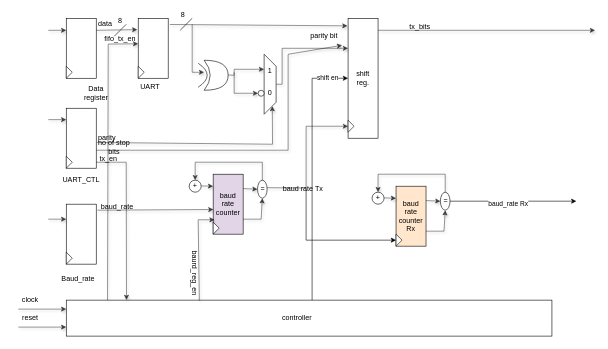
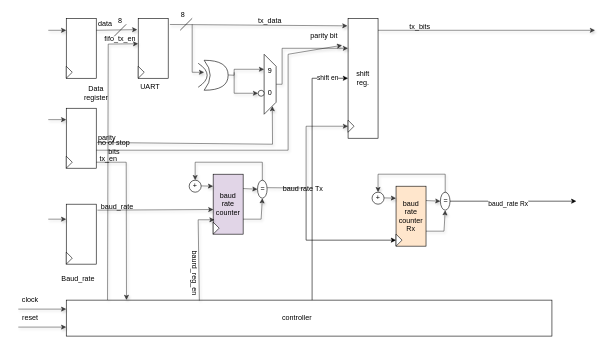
  <mxCell id="0" />
  <mxCell id="1" parent="0" />
  <mxCell id="2" value="" style="rounded=0;whiteSpace=wrap;html=1;direction=south;" parent="1" vertex="1"><mxGeometry x="110" y="30" width="50" height="100" as="geometry" /></mxCell>
  <mxCell id="3" value="" style="triangle;whiteSpace=wrap;html=1;" parent="1" vertex="1"><mxGeometry x="110" y="110" width="10" height="20" as="geometry" /></mxCell>
  <mxCell id="4" value="" style="rounded=0;whiteSpace=wrap;html=1;direction=south;" parent="1" vertex="1"><mxGeometry x="110" y="180" width="50" height="100" as="geometry" /></mxCell>
  <mxCell id="5" value="" style="triangle;whiteSpace=wrap;html=1;" parent="1" vertex="1"><mxGeometry x="110" y="260" width="10" height="20" as="geometry" /></mxCell>
  <mxCell id="6" value="" style="rounded=0;whiteSpace=wrap;html=1;direction=south;" parent="1" vertex="1"><mxGeometry x="110" y="340" width="50" height="100" as="geometry" /></mxCell>
  <mxCell id="7" value="" style="triangle;whiteSpace=wrap;html=1;" parent="1" vertex="1"><mxGeometry x="110" y="420" width="10" height="20" as="geometry" /></mxCell>
  <mxCell id="8" value="" style="rounded=0;whiteSpace=wrap;html=1;direction=south;" parent="1" vertex="1"><mxGeometry x="230" y="30" width="50" height="100" as="geometry" /></mxCell>
  <mxCell id="9" value="" style="triangle;whiteSpace=wrap;html=1;" parent="1" vertex="1"><mxGeometry x="230" y="110" width="10" height="20" as="geometry" /></mxCell>
  <mxCell id="10" value="" style="endArrow=classic;html=1;rounded=0;strokeWidth=1;startSize=6;opacity=70;jumpSize=1;strokeColor=default;shadow=1;entryX=0.189;entryY=1.03;entryDx=0;entryDy=0;entryPerimeter=0;" parent="1" target="8" edge="1"><mxGeometry width="50" height="50" relative="1" as="geometry"><mxPoint x="160" y="50" as="sourcePoint" /><mxPoint x="190" y="50" as="targetPoint" /></mxGeometry></mxCell>
  <mxCell id="11" value="shift&lt;div&gt;reg.&lt;/div&gt;" style="rounded=0;whiteSpace=wrap;html=1;direction=south;" parent="1" vertex="1"><mxGeometry x="580" y="30" width="50" height="200" as="geometry" /></mxCell>
  <mxCell id="12" value="" style="triangle;whiteSpace=wrap;html=1;" parent="1" vertex="1"><mxGeometry x="580" y="200" width="10" height="20" as="geometry" /></mxCell>
  <mxCell id="13" value="Data register" style="text;html=1;align=center;verticalAlign=middle;whiteSpace=wrap;rounded=0;" parent="1" vertex="1"><mxGeometry x="130" y="140" width="60" height="30" as="geometry" /></mxCell>
- <mxCell id="14" value="UART_CTL" style="text;html=1;align=center;verticalAlign=middle;whiteSpace=wrap;rounded=0;" parent="1" vertex="1"><mxGeometry x="105" y="285" width="60" height="30" as="geometry" /></mxCell>
  <mxCell id="15" value="Baud_rate" style="text;html=1;align=center;verticalAlign=middle;whiteSpace=wrap;rounded=0;" parent="1" vertex="1"><mxGeometry x="100" y="450" width="60" height="30" as="geometry" /></mxCell>
  <mxCell id="16" value="" style="endArrow=classic;html=1;rounded=0;strokeWidth=1;startSize=6;opacity=70;jumpSize=1;strokeColor=default;shadow=1;entryX=0.063;entryY=1.021;entryDx=0;entryDy=0;entryPerimeter=0;exitX=0.103;exitY=-0.056;exitDx=0;exitDy=0;exitPerimeter=0;" parent="1" source="8" target="11" edge="1"><mxGeometry width="50" height="50" relative="1" as="geometry"><mxPoint x="320" y="40" as="sourcePoint" /><mxPoint x="350" y="40" as="targetPoint" /></mxGeometry></mxCell>
  <mxCell id="17" value="" style="endArrow=classic;html=1;rounded=0;strokeWidth=1;startSize=6;opacity=70;jumpSize=1;strokeColor=default;shadow=1;" parent="1" edge="1"><mxGeometry width="50" height="50" relative="1" as="geometry"><mxPoint x="320" y="40" as="sourcePoint" /><mxPoint x="340" y="120" as="targetPoint" /><Array as="points"><mxPoint x="320" y="120" /></Array></mxGeometry></mxCell>
  <mxCell id="18" value="" style="endArrow=classic;html=1;rounded=0;strokeWidth=1;startSize=6;opacity=70;jumpSize=1;strokeColor=default;shadow=1;entryX=0.25;entryY=1;entryDx=0;entryDy=0;" parent="1" target="11" edge="1"><mxGeometry width="50" height="50" relative="1" as="geometry"><mxPoint x="460" y="140" as="sourcePoint" /><mxPoint x="580" y="80" as="targetPoint" /><Array as="points"><mxPoint x="470" y="140" /><mxPoint x="470" y="80" /></Array></mxGeometry></mxCell>
  <mxCell id="19" value="" style="endArrow=classic;html=1;rounded=0;strokeWidth=1;startSize=6;opacity=70;jumpSize=1;strokeColor=default;shadow=1;entryX=1;entryY=0.25;entryDx=0;entryDy=0;exitX=0.571;exitY=-0.03;exitDx=0;exitDy=0;exitPerimeter=0;" parent="1" source="4" target="71" edge="1"><mxGeometry width="50" height="50" relative="1" as="geometry"><mxPoint x="160" y="220" as="sourcePoint" /><mxPoint x="190" y="220" as="targetPoint" /><Array as="points"><mxPoint x="454" y="240" /></Array></mxGeometry></mxCell>
  <mxCell id="20" value="" style="group" parent="1" vertex="1" connectable="0"><mxGeometry x="315" y="270" width="130" height="120" as="geometry" /></mxCell>
  <mxCell id="21" value="baud rate counter" style="rounded=0;whiteSpace=wrap;html=1;direction=south;fillColor=#e1d5e7;" parent="20" vertex="1"><mxGeometry x="40" y="20" width="50" height="100" as="geometry" /></mxCell>
  <mxCell id="22" value="" style="triangle;whiteSpace=wrap;html=1;" parent="20" vertex="1"><mxGeometry x="40" y="100" width="10" height="20" as="geometry" /></mxCell>
  <mxCell id="23" value="" style="group" parent="20" vertex="1" connectable="0"><mxGeometry x="90" y="30" width="40" height="30" as="geometry" /></mxCell>
  <mxCell id="24" value="" style="endArrow=classic;html=1;rounded=0;strokeWidth=1;startSize=6;opacity=70;jumpSize=1;strokeColor=default;shadow=1;entryX=0;entryY=0.5;entryDx=0;entryDy=0;" parent="23" target="25" edge="1"><mxGeometry width="50" height="50" relative="1" as="geometry"><mxPoint y="14" as="sourcePoint" /><mxPoint x="20" y="14" as="targetPoint" /></mxGeometry></mxCell>
  <mxCell id="25" value="" style="ellipse;whiteSpace=wrap;html=1;" parent="23" vertex="1"><mxGeometry x="24" width="16" height="30" as="geometry" /></mxCell>
  <mxCell id="26" value="=" style="text;html=1;align=center;verticalAlign=middle;whiteSpace=wrap;rounded=0;" parent="23" vertex="1"><mxGeometry x="26" y="10" width="14" height="10" as="geometry" /></mxCell>
  <mxCell id="27" value="" style="endArrow=classic;html=1;rounded=0;strokeWidth=1;startSize=6;opacity=70;jumpSize=1;strokeColor=default;shadow=1;exitX=0.5;exitY=0;exitDx=0;exitDy=0;" parent="20" source="25" target="28" edge="1"><mxGeometry width="50" height="50" relative="1" as="geometry"><mxPoint x="155" y="20" as="sourcePoint" /><mxPoint y="40" as="targetPoint" /><Array as="points"><mxPoint x="122" /><mxPoint x="10" /></Array></mxGeometry></mxCell>
  <mxCell id="28" value="" style="ellipse;whiteSpace=wrap;html=1;" parent="20" vertex="1"><mxGeometry y="30" width="20" height="20" as="geometry" /></mxCell>
  <mxCell id="29" value="+" style="text;html=1;align=center;verticalAlign=middle;whiteSpace=wrap;rounded=0;" parent="20" vertex="1"><mxGeometry x="5" y="32.5" width="10" height="15" as="geometry" /></mxCell>
  <mxCell id="30" value="" style="endArrow=classic;html=1;rounded=0;strokeWidth=1;startSize=6;opacity=70;jumpSize=1;strokeColor=default;shadow=1;" parent="20" edge="1"><mxGeometry width="50" height="50" relative="1" as="geometry"><mxPoint x="20" y="39.5" as="sourcePoint" /><mxPoint x="40" y="40" as="targetPoint" /></mxGeometry></mxCell>
  <mxCell id="31" value="" style="endArrow=classic;html=1;rounded=0;strokeWidth=1;startSize=6;opacity=70;jumpSize=1;strokeColor=default;shadow=1;entryX=0.5;entryY=1;entryDx=0;entryDy=0;exitX=0.75;exitY=0;exitDx=0;exitDy=0;" parent="20" source="21" target="25" edge="1"><mxGeometry width="50" height="50" relative="1" as="geometry"><mxPoint x="100" y="90" as="sourcePoint" /><mxPoint x="-40" y="95" as="targetPoint" /><Array as="points"><mxPoint x="120" y="95" /></Array></mxGeometry></mxCell>
  <mxCell id="32" value="" style="endArrow=classic;html=1;rounded=0;strokeWidth=1;startSize=6;opacity=70;jumpSize=1;strokeColor=default;shadow=1;exitX=1;exitY=0.25;exitDx=0;exitDy=0;entryX=0;entryY=0.5;entryDx=0;entryDy=0;" parent="1" source="26" edge="1" target="12"><mxGeometry width="50" height="50" relative="1" as="geometry"><mxPoint x="470" y="315" as="sourcePoint" /><mxPoint x="490" y="180" as="targetPoint" /><Array as="points"><mxPoint x="510" y="313" /><mxPoint x="510" y="210" /></Array></mxGeometry></mxCell>
  <mxCell id="33" value="" style="rounded=0;whiteSpace=wrap;html=1;" parent="1" vertex="1"><mxGeometry x="110" y="500" width="810" height="60" as="geometry" /></mxCell>
  <mxCell id="34" value="controller" style="text;html=1;align=center;verticalAlign=middle;whiteSpace=wrap;rounded=0;" parent="1" vertex="1"><mxGeometry x="465" y="515" width="60" height="30" as="geometry" /></mxCell>
  <mxCell id="35" value="" style="endArrow=classic;html=1;rounded=0;strokeWidth=1;startSize=6;opacity=70;jumpSize=1;strokeColor=default;shadow=1;entryX=1;entryY=1;entryDx=0;entryDy=0;" parent="1" edge="1" target="53"><mxGeometry width="50" height="50" relative="1" as="geometry"><mxPoint x="160" y="250" as="sourcePoint" /><mxPoint x="480" y="90" as="targetPoint" /><Array as="points"><mxPoint x="460" y="250" /><mxPoint x="480" y="250" /><mxPoint x="480" y="90" /></Array></mxGeometry></mxCell>
  <mxCell id="36" value="no of stop bits" style="text;html=1;align=center;verticalAlign=middle;whiteSpace=wrap;rounded=0;" parent="1" vertex="1"><mxGeometry x="160" y="240" width="60" height="10" as="geometry" /></mxCell>
  <mxCell id="37" value="" style="endArrow=classic;html=1;rounded=0;strokeWidth=1;startSize=6;opacity=70;jumpSize=1;strokeColor=default;shadow=1;" parent="1" edge="1"><mxGeometry width="50" height="50" relative="1" as="geometry"><mxPoint x="630" y="50" as="sourcePoint" /><mxPoint x="991.91" y="50" as="targetPoint" /></mxGeometry></mxCell>
  <mxCell id="38" value="" style="endArrow=classic;html=1;rounded=0;strokeWidth=1;startSize=6;opacity=70;jumpSize=1;strokeColor=default;shadow=1;entryX=0.124;entryY=-0.004;entryDx=0;entryDy=0;entryPerimeter=0;" parent="1" target="33" edge="1"><mxGeometry width="50" height="50" relative="1" as="geometry"><mxPoint x="160" y="270" as="sourcePoint" /><mxPoint x="190" y="270" as="targetPoint" /><Array as="points"><mxPoint x="210" y="270" /></Array></mxGeometry></mxCell>
  <mxCell id="39" value="" style="endArrow=classic;html=1;rounded=0;strokeWidth=1;startSize=6;opacity=70;jumpSize=1;strokeColor=default;shadow=1;" parent="1" edge="1"><mxGeometry width="50" height="50" relative="1" as="geometry"><mxPoint x="80" y="50" as="sourcePoint" /><mxPoint x="110" y="50" as="targetPoint" /></mxGeometry></mxCell>
  <mxCell id="40" value="" style="endArrow=classic;html=1;rounded=0;strokeWidth=1;startSize=6;opacity=70;jumpSize=1;strokeColor=default;shadow=1;" parent="1" edge="1"><mxGeometry width="50" height="50" relative="1" as="geometry"><mxPoint x="80" y="199" as="sourcePoint" /><mxPoint x="110" y="199" as="targetPoint" /></mxGeometry></mxCell>
  <mxCell id="41" value="" style="endArrow=classic;html=1;rounded=0;strokeWidth=1;startSize=6;opacity=70;jumpSize=1;strokeColor=default;shadow=1;" parent="1" edge="1"><mxGeometry width="50" height="50" relative="1" as="geometry"><mxPoint x="80" y="365" as="sourcePoint" /><mxPoint x="110" y="365" as="targetPoint" /></mxGeometry></mxCell>
  <mxCell id="42" value="baurd_reg_en" style="text;html=1;align=center;verticalAlign=middle;whiteSpace=wrap;rounded=0;rotation=90;" parent="1" vertex="1"><mxGeometry x="280" y="440" width="90" height="30" as="geometry" /></mxCell>
  <mxCell id="43" value="tx_en" style="text;html=1;align=center;verticalAlign=middle;whiteSpace=wrap;rounded=0;" parent="1" vertex="1"><mxGeometry x="163" y="260" width="35" height="10" as="geometry" /></mxCell>
  <mxCell id="44" value="baud_rate" style="text;html=1;align=center;verticalAlign=middle;whiteSpace=wrap;rounded=0;" parent="1" vertex="1"><mxGeometry x="170" y="340" width="50" height="10" as="geometry" /></mxCell>
  <mxCell id="45" value="baud rate Tx" style="text;html=1;align=center;verticalAlign=middle;whiteSpace=wrap;rounded=0;rotation=0;" parent="1" vertex="1"><mxGeometry x="465" y="300" width="80" height="30" as="geometry" /></mxCell>
  <mxCell id="46" value="UART" style="text;html=1;align=center;verticalAlign=middle;whiteSpace=wrap;rounded=0;" parent="1" vertex="1"><mxGeometry x="220" y="130" width="60" height="30" as="geometry" /></mxCell>
  <mxCell id="47" value="" style="endArrow=classic;html=1;rounded=0;strokeWidth=1;startSize=6;opacity=70;jumpSize=1;strokeColor=default;shadow=1;entryX=0.589;entryY=0.992;entryDx=0;entryDy=0;entryPerimeter=0;" parent="1" target="21" edge="1"><mxGeometry width="50" height="50" relative="1" as="geometry"><mxPoint x="162" y="350" as="sourcePoint" /><mxPoint x="270" y="350" as="targetPoint" /></mxGeometry></mxCell>
  <mxCell id="48" value="fifo_tx_en" style="text;html=1;align=center;verticalAlign=middle;whiteSpace=wrap;rounded=0;" parent="1" vertex="1"><mxGeometry x="170" y="50" width="60" height="30" as="geometry" /></mxCell>
  <mxCell id="49" value="" style="endArrow=classic;html=1;rounded=0;strokeWidth=1;startSize=6;opacity=70;jumpSize=1;strokeColor=default;shadow=1;" parent="1" edge="1"><mxGeometry width="50" height="50" relative="1" as="geometry"><mxPoint x="30" y="515" as="sourcePoint" /><mxPoint x="110" y="515" as="targetPoint" /></mxGeometry></mxCell>
  <mxCell id="50" value="clock" style="text;html=1;align=center;verticalAlign=middle;whiteSpace=wrap;rounded=0;" parent="1" vertex="1"><mxGeometry x="20" y="485" width="60" height="30" as="geometry" /></mxCell>
  <mxCell id="51" value="" style="endArrow=classic;html=1;rounded=0;strokeWidth=1;startSize=6;opacity=70;jumpSize=1;strokeColor=default;shadow=1;" parent="1" edge="1"><mxGeometry width="50" height="50" relative="1" as="geometry"><mxPoint x="30" y="545" as="sourcePoint" /><mxPoint x="110" y="545" as="targetPoint" /></mxGeometry></mxCell>
  <mxCell id="52" value="reset" style="text;html=1;align=center;verticalAlign=middle;whiteSpace=wrap;rounded=0;" parent="1" vertex="1"><mxGeometry x="20" y="515" width="60" height="30" as="geometry" /></mxCell>
  <mxCell id="53" value="parity bit" style="text;html=1;align=center;verticalAlign=middle;whiteSpace=wrap;rounded=0;" parent="1" vertex="1"><mxGeometry x="510" y="45" width="60" height="30" as="geometry" /></mxCell>
  <mxCell id="54" value="" style="endArrow=none;html=1;rounded=0;" parent="1" edge="1"><mxGeometry width="50" height="50" relative="1" as="geometry"><mxPoint x="300" y="50" as="sourcePoint" /><mxPoint x="320" y="30" as="targetPoint" /></mxGeometry></mxCell>
  <mxCell id="55" value="8" style="text;html=1;align=center;verticalAlign=middle;whiteSpace=wrap;rounded=0;" parent="1" vertex="1"><mxGeometry x="300" y="20" width="10" height="10" as="geometry" /></mxCell>
+ <mxCell id="56" value="tx_data" style="text;html=1;align=center;verticalAlign=middle;whiteSpace=wrap;rounded=0;" parent="1" vertex="1"><mxGeometry x="420" y="20" width="60" height="30" as="geometry" /></mxCell>
  <mxCell id="57" value="data" style="text;html=1;align=center;verticalAlign=middle;whiteSpace=wrap;rounded=0;" parent="1" vertex="1"><mxGeometry x="160" y="30" width="30" height="20" as="geometry" /></mxCell>
  <mxCell id="58" value="" style="endArrow=none;html=1;rounded=0;" parent="1" edge="1"><mxGeometry width="50" height="50" relative="1" as="geometry"><mxPoint x="190" y="60" as="sourcePoint" /><mxPoint x="210" y="40" as="targetPoint" /></mxGeometry></mxCell>
  <mxCell id="59" value="8" style="text;html=1;align=center;verticalAlign=middle;whiteSpace=wrap;rounded=0;" parent="1" vertex="1"><mxGeometry x="185" y="20" width="30" height="30" as="geometry" /></mxCell>
  <mxCell id="60" value="tx_bits" style="text;html=1;align=center;verticalAlign=middle;whiteSpace=wrap;rounded=0;" parent="1" vertex="1"><mxGeometry x="670" y="40" width="60" height="10" as="geometry" /></mxCell>
  <mxCell id="61" value="" style="endArrow=classic;html=1;rounded=0;strokeWidth=1;startSize=6;opacity=70;jumpSize=1;strokeColor=default;shadow=1;exitX=0.085;exitY=-0.004;exitDx=0;exitDy=0;exitPerimeter=0;entryX=1;entryY=0.75;entryDx=0;entryDy=0;" parent="1" source="33" target="48" edge="1"><mxGeometry width="50" height="50" relative="1" as="geometry"><mxPoint x="179" y="500" as="sourcePoint" /><mxPoint x="230" y="100" as="targetPoint" /><Array as="points"><mxPoint x="180" y="73" /></Array></mxGeometry></mxCell>
  <mxCell id="62" value="parity" style="text;html=1;align=center;verticalAlign=middle;whiteSpace=wrap;rounded=0;" parent="1" vertex="1"><mxGeometry x="158" y="225" width="40" height="10" as="geometry" /></mxCell>
  <mxCell id="63" value="" style="endArrow=classic;html=1;rounded=0;strokeWidth=1;startSize=6;opacity=70;jumpSize=1;strokeColor=default;shadow=1;exitX=0.274;exitY=0.012;exitDx=0;exitDy=0;exitPerimeter=0;entryX=0.233;entryY=-0.198;entryDx=0;entryDy=0;entryPerimeter=0;" parent="1" source="33" target="22" edge="1"><mxGeometry width="50" height="50" relative="1" as="geometry"><mxPoint x="325" y="364" as="sourcePoint" /><mxPoint x="355" y="364" as="targetPoint" /><Array as="points"><mxPoint x="330" y="366" /></Array></mxGeometry></mxCell>
  <mxCell id="64" value="" style="group" parent="1" vertex="1" connectable="0"><mxGeometry x="330" y="90" width="130" height="100" as="geometry" /></mxCell>
  <mxCell id="65" value="" style="shape=xor;whiteSpace=wrap;html=1;" parent="64" vertex="1"><mxGeometry x="10" y="10" width="40" height="50" as="geometry" /></mxCell>
  <mxCell id="66" value="" style="endArrow=none;html=1;rounded=0;curved=1;" parent="64" edge="1"><mxGeometry width="50" height="50" relative="1" as="geometry"><mxPoint y="55" as="sourcePoint" /><mxPoint y="15" as="targetPoint" /><Array as="points"><mxPoint x="30" y="35" /></Array></mxGeometry></mxCell>
  <mxCell id="67" value="" style="endArrow=classic;html=1;rounded=0;strokeWidth=1;startSize=6;opacity=70;jumpSize=1;strokeColor=default;shadow=1;entryX=0.25;entryY=1;entryDx=0;entryDy=0;" parent="64" target="71" edge="1"><mxGeometry width="50" height="50" relative="1" as="geometry"><mxPoint x="50" y="34.5" as="sourcePoint" /><mxPoint x="107" y="20" as="targetPoint" /><Array as="points"><mxPoint x="60" y="35" /><mxPoint x="60" y="25" /></Array></mxGeometry></mxCell>
  <mxCell id="68" value="" style="endArrow=classic;html=1;rounded=0;strokeWidth=1;startSize=6;opacity=70;jumpSize=1;strokeColor=default;shadow=1;entryX=0;entryY=0.5;entryDx=0;entryDy=0;" parent="64" target="74" edge="1"><mxGeometry width="50" height="50" relative="1" as="geometry"><mxPoint x="60" y="30" as="sourcePoint" /><mxPoint x="90" y="70" as="targetPoint" /><Array as="points"><mxPoint x="60" y="65" /></Array></mxGeometry></mxCell>
  <mxCell id="69" value="" style="group" parent="64" vertex="1" connectable="0"><mxGeometry x="100" width="30" height="100" as="geometry" /></mxCell>
  <mxCell id="70" value="" style="group" parent="69" vertex="1" connectable="0"><mxGeometry x="10" width="20" height="100" as="geometry" /></mxCell>
  <mxCell id="71" value="" style="shape=trapezoid;perimeter=trapezoidPerimeter;whiteSpace=wrap;html=1;fixedSize=1;direction=south;" parent="70" vertex="1"><mxGeometry width="20" height="100" as="geometry" /></mxCell>
- <mxCell id="72" value="1" style="text;html=1;align=center;verticalAlign=middle;whiteSpace=wrap;rounded=0;" parent="70" vertex="1"><mxGeometry y="20.001" width="20" height="14.286" as="geometry" /></mxCell>
+ <mxCell id="72" value="9" style="text;html=1;align=center;verticalAlign=middle;whiteSpace=wrap;rounded=0;" parent="70" vertex="1"><mxGeometry y="20.001" width="20" height="14.286" as="geometry" /></mxCell>
  <mxCell id="73" value="0" style="text;html=1;align=center;verticalAlign=middle;whiteSpace=wrap;rounded=0;" parent="70" vertex="1"><mxGeometry x="5" y="50" width="10" height="28.571" as="geometry" /></mxCell>
  <mxCell id="74" value="" style="ellipse;whiteSpace=wrap;html=1;aspect=fixed;" parent="69" vertex="1"><mxGeometry y="60" width="10" height="10" as="geometry" /></mxCell>
  <mxCell id="75" value="" style="group" vertex="1" connectable="0" parent="1"><mxGeometry x="620" y="290" width="130" height="120" as="geometry" /></mxCell>
  <mxCell id="76" value="baud rate counter&lt;div&gt;Rx&lt;/div&gt;" style="rounded=0;whiteSpace=wrap;html=1;direction=south;fillColor=#ffe6cc;" vertex="1" parent="75"><mxGeometry x="40" y="20" width="50" height="100" as="geometry" /></mxCell>
  <mxCell id="77" value="" style="triangle;whiteSpace=wrap;html=1;" vertex="1" parent="75"><mxGeometry x="40" y="100" width="10" height="20" as="geometry" /></mxCell>
  <mxCell id="78" value="" style="group" vertex="1" connectable="0" parent="75"><mxGeometry x="90" y="30" width="40" height="30" as="geometry" /></mxCell>
  <mxCell id="79" value="" style="endArrow=classic;html=1;rounded=0;strokeWidth=1;startSize=6;opacity=70;jumpSize=1;strokeColor=default;shadow=1;entryX=0;entryY=0.5;entryDx=0;entryDy=0;" edge="1" parent="78" target="80"><mxGeometry width="50" height="50" relative="1" as="geometry"><mxPoint y="14" as="sourcePoint" /><mxPoint x="20" y="14" as="targetPoint" /></mxGeometry></mxCell>
  <mxCell id="80" value="" style="ellipse;whiteSpace=wrap;html=1;" vertex="1" parent="78"><mxGeometry x="24" width="16" height="30" as="geometry" /></mxCell>
  <mxCell id="81" value="=" style="text;html=1;align=center;verticalAlign=middle;whiteSpace=wrap;rounded=0;" vertex="1" parent="78"><mxGeometry x="26" y="10" width="14" height="10" as="geometry" /></mxCell>
  <mxCell id="82" value="" style="endArrow=classic;html=1;rounded=0;strokeWidth=1;startSize=6;opacity=70;jumpSize=1;strokeColor=default;shadow=1;exitX=0.5;exitY=0;exitDx=0;exitDy=0;" edge="1" parent="75" source="80" target="83"><mxGeometry width="50" height="50" relative="1" as="geometry"><mxPoint x="155" y="20" as="sourcePoint" /><mxPoint y="40" as="targetPoint" /><Array as="points"><mxPoint x="122" /><mxPoint x="10" /></Array></mxGeometry></mxCell>
  <mxCell id="83" value="" style="ellipse;whiteSpace=wrap;html=1;" vertex="1" parent="75"><mxGeometry y="30" width="20" height="20" as="geometry" /></mxCell>
  <mxCell id="84" value="+" style="text;html=1;align=center;verticalAlign=middle;whiteSpace=wrap;rounded=0;" vertex="1" parent="75"><mxGeometry x="5" y="32.5" width="10" height="15" as="geometry" /></mxCell>
  <mxCell id="85" value="" style="endArrow=classic;html=1;rounded=0;strokeWidth=1;startSize=6;opacity=70;jumpSize=1;strokeColor=default;shadow=1;" edge="1" parent="75"><mxGeometry width="50" height="50" relative="1" as="geometry"><mxPoint x="20" y="39.5" as="sourcePoint" /><mxPoint x="40" y="40" as="targetPoint" /></mxGeometry></mxCell>
  <mxCell id="86" value="" style="endArrow=classic;html=1;rounded=0;strokeWidth=1;startSize=6;opacity=70;jumpSize=1;strokeColor=default;shadow=1;entryX=0.5;entryY=1;entryDx=0;entryDy=0;exitX=0.75;exitY=0;exitDx=0;exitDy=0;" edge="1" parent="75" source="76" target="80"><mxGeometry width="50" height="50" relative="1" as="geometry"><mxPoint x="100" y="90" as="sourcePoint" /><mxPoint x="-40" y="95" as="targetPoint" /><Array as="points"><mxPoint x="120" y="95" /></Array></mxGeometry></mxCell>
  <mxCell id="87" value="" style="endArrow=classic;html=1;rounded=0;entryX=0;entryY=0.5;entryDx=0;entryDy=0;" edge="1" parent="1" target="77"><mxGeometry width="50" height="50" relative="1" as="geometry"><mxPoint x="510" y="315" as="sourcePoint" /><mxPoint x="560" y="265" as="targetPoint" /><Array as="points"><mxPoint x="510" y="400" /></Array></mxGeometry></mxCell>
  <mxCell id="88" value="" style="endArrow=classic;html=1;rounded=0;" edge="1" parent="1"><mxGeometry width="50" height="50" relative="1" as="geometry"><mxPoint x="750" y="335" as="sourcePoint" /><mxPoint x="960.667" y="335" as="targetPoint" /></mxGeometry></mxCell>
  <mxCell id="89" value="baud_rate Rx" style="edgeLabel;html=1;align=center;verticalAlign=middle;resizable=0;points=[];" vertex="1" connectable="0" parent="88"><mxGeometry x="-0.085" y="-3" relative="1" as="geometry"><mxPoint as="offset" /></mxGeometry></mxCell>
  <mxCell id="90" value="" style="endArrow=classic;html=1;rounded=0;entryX=0.5;entryY=1;entryDx=0;entryDy=0;" edge="1" parent="1" target="11"><mxGeometry width="50" height="50" relative="1" as="geometry"><mxPoint x="520" y="500" as="sourcePoint" /><mxPoint x="570" y="450" as="targetPoint" /><Array as="points"><mxPoint x="520" y="130" /></Array></mxGeometry></mxCell>
  <mxCell id="91" value="shift en" style="edgeLabel;html=1;align=center;verticalAlign=middle;resizable=0;points=[];" vertex="1" connectable="0" parent="90"><mxGeometry x="0.836" y="1" relative="1" as="geometry"><mxPoint as="offset" /></mxGeometry></mxCell>
